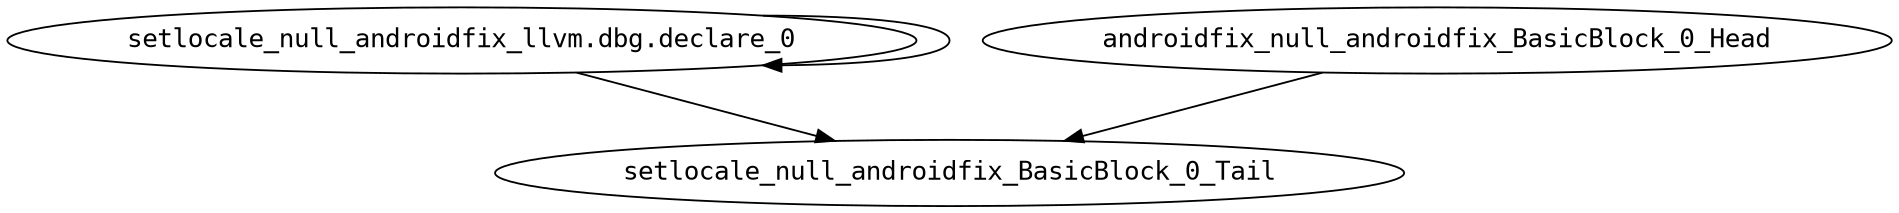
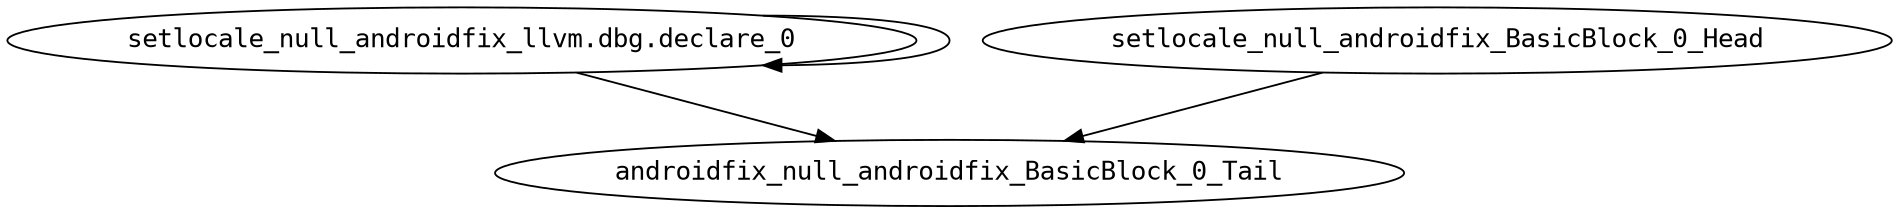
  digraph {
    fontname="DejaVu Sans Mono"
    node [fontname="DejaVu Sans Mono"]
    edge [fontname="DejaVu Sans Mono"]
    "setlocale_null_androidfix_llvm.dbg.declare_0"
-   setlocale_null_androidfix_BasicBlock_0_Tail
-   setlocale_null_androidfix_BasicBlock_0_Head [label=androidfix_null_androidfix_BasicBlock_0_Head]
+   setlocale_null_androidfix_BasicBlock_0_Tail [label=androidfix_null_androidfix_BasicBlock_0_Tail]
+   setlocale_null_androidfix_BasicBlock_0_Head
    "setlocale_null_androidfix_llvm.dbg.declare_0" -> "setlocale_null_androidfix_llvm.dbg.declare_0"
    "setlocale_null_androidfix_llvm.dbg.declare_0" -> setlocale_null_androidfix_BasicBlock_0_Tail
    setlocale_null_androidfix_BasicBlock_0_Head -> setlocale_null_androidfix_BasicBlock_0_Tail
  }
